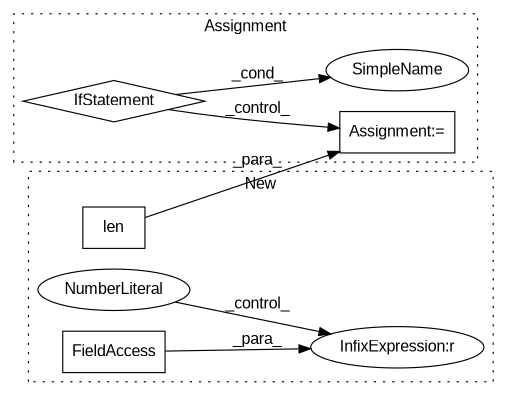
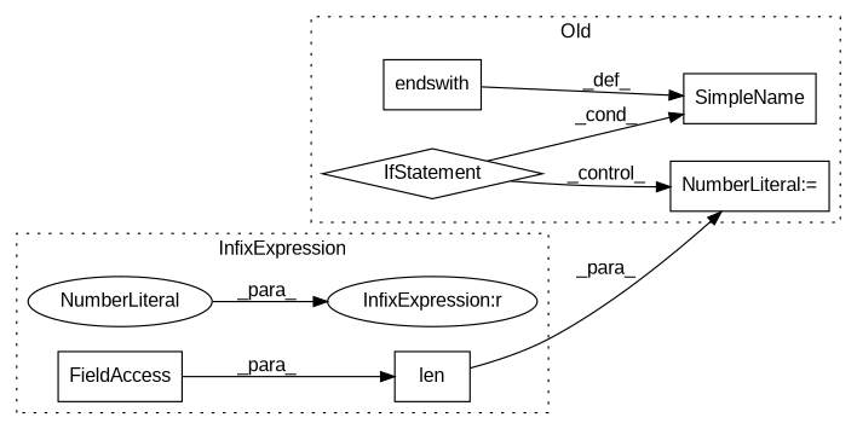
  digraph {
    fontname="Liberation Sans"
    rankdir=LR
    node [a=32 fontname="Liberation Sans" l=1 shape=box]
    edge [fontname="Liberation Sans"]
+   n1 [l="9,1" label=endswith s="15101,15120"]
    n2 [a=25 l="4,2" label=IfStatement s="15088,15121" shape=diamond]
-   n3 [a=7 label="Assignment:=" s=15141]
-   n4 [a=42 label=SimpleName shape=ellipse l=""]
+   n3 [a=7 label="NumberLiteral:=" s=15141]
+   n4 [a=42 label=SimpleName l=""]
    n5 [l="4,1" label=len s="15467,15498"]
    n6 [a=27 l=3 label="InfixExpression:r" s=15499 shape=ellipse]
    n7 [a=34 label=NumberLiteral s=15502 shape=ellipse]
    n8 [a=22 l=27 label=FieldAccess s=15471]
    subgraph cluster_1 {
-     label=Assignment
+     label=Old
      style=dotted
+     n1
      n2
      n3
      n4
    }
    subgraph cluster_2 {
-     label=New
+     label=InfixExpression
      style=dotted
      n5
      n6
      n7
      n8
    }
+   n1 -> n4 [label=_def_]
    n2 -> n3 [label=_control_]
    n2 -> n4 [label=_cond_]
    n5 -> n3 [label=_para_]
-   n7 -> n6 [label=_control_]
-   n8 -> n6 [label=_para_]
+   n7 -> n6 [label=_para_]
+   n8 -> n5 [label=_para_]
  }
